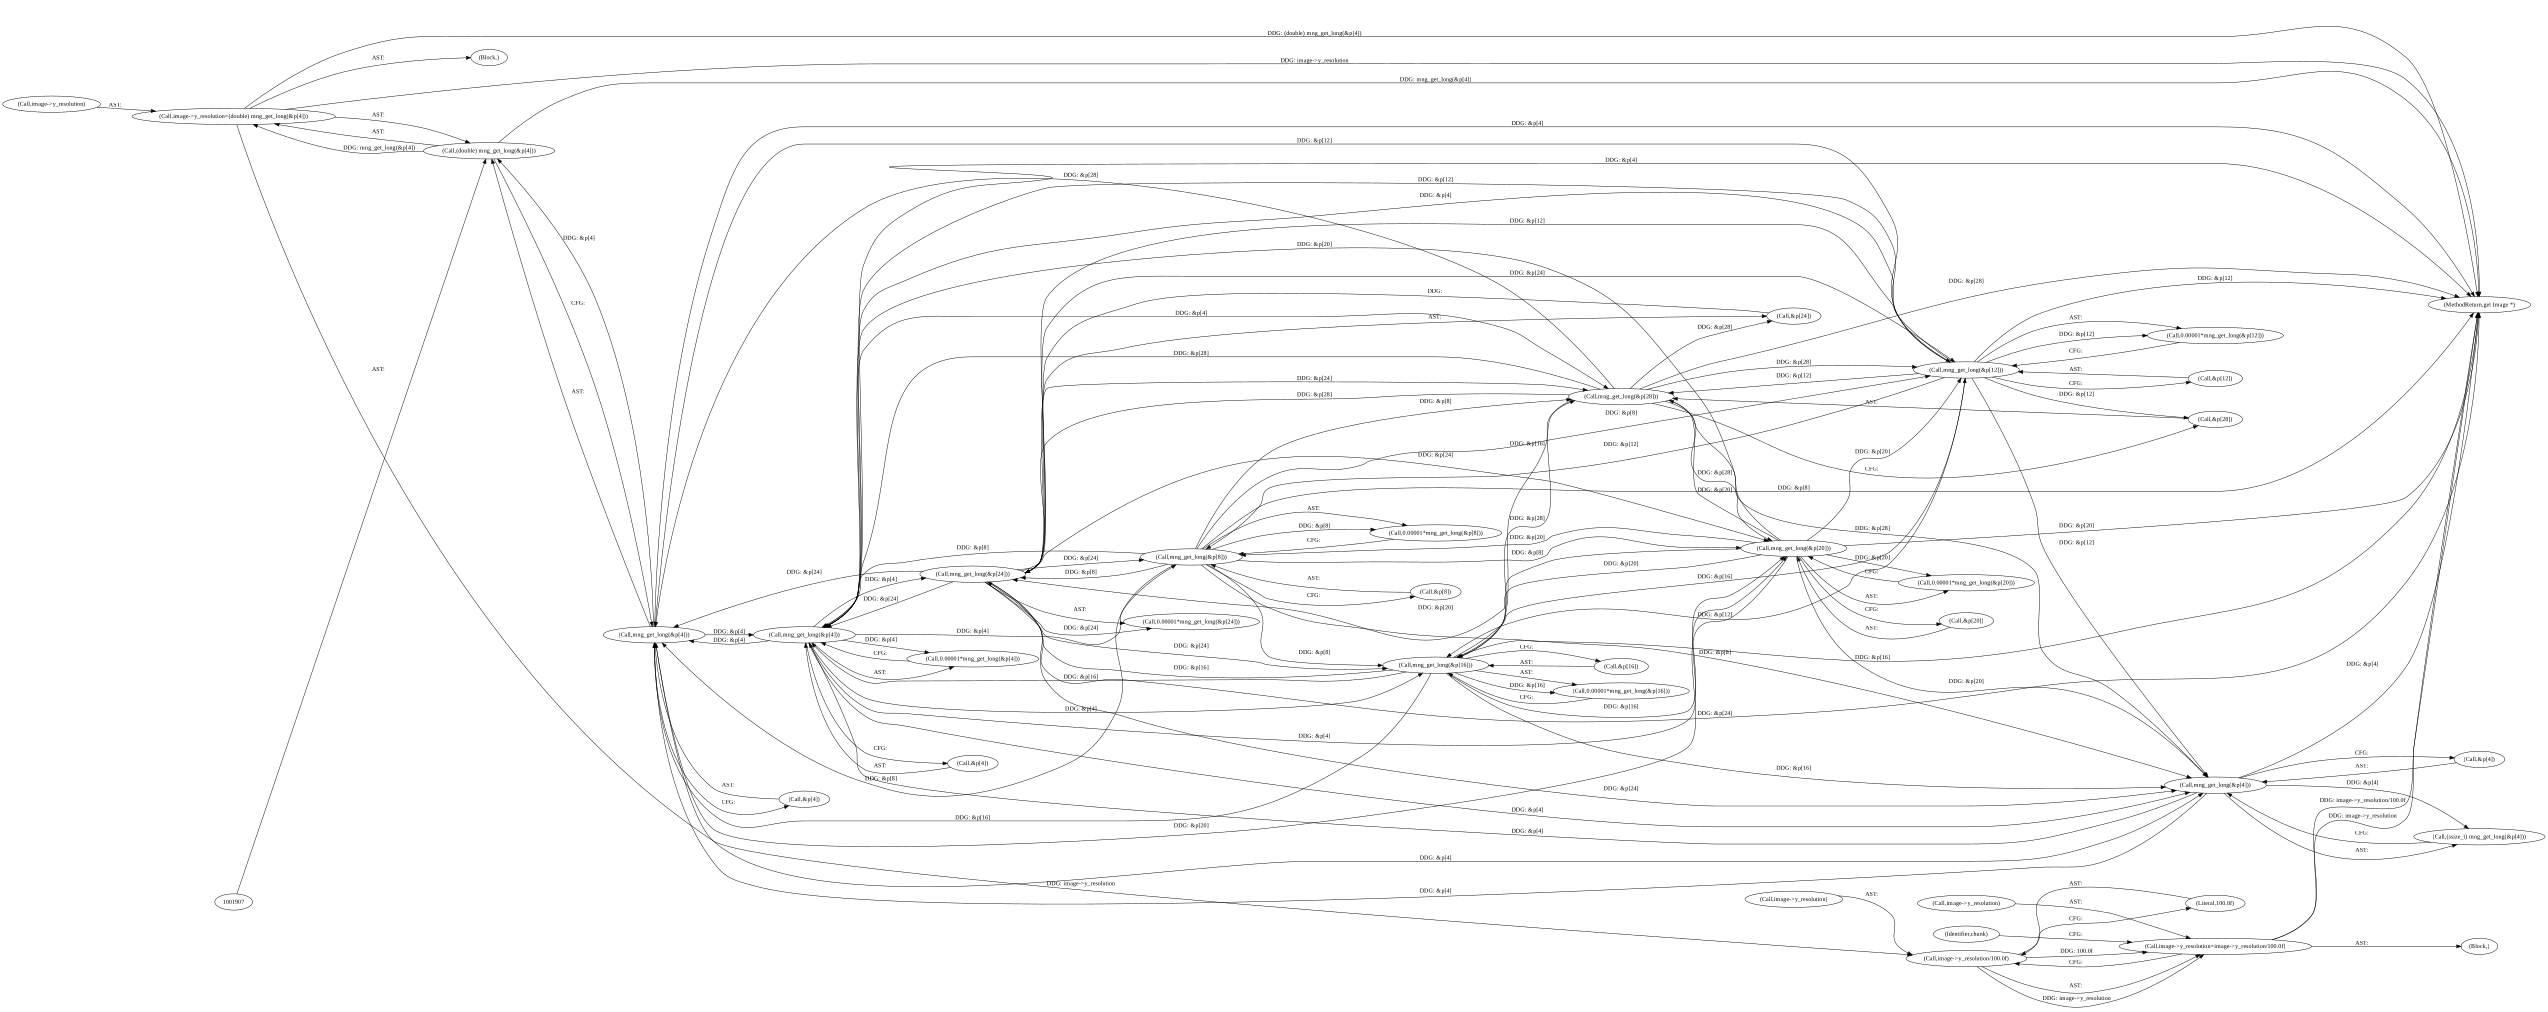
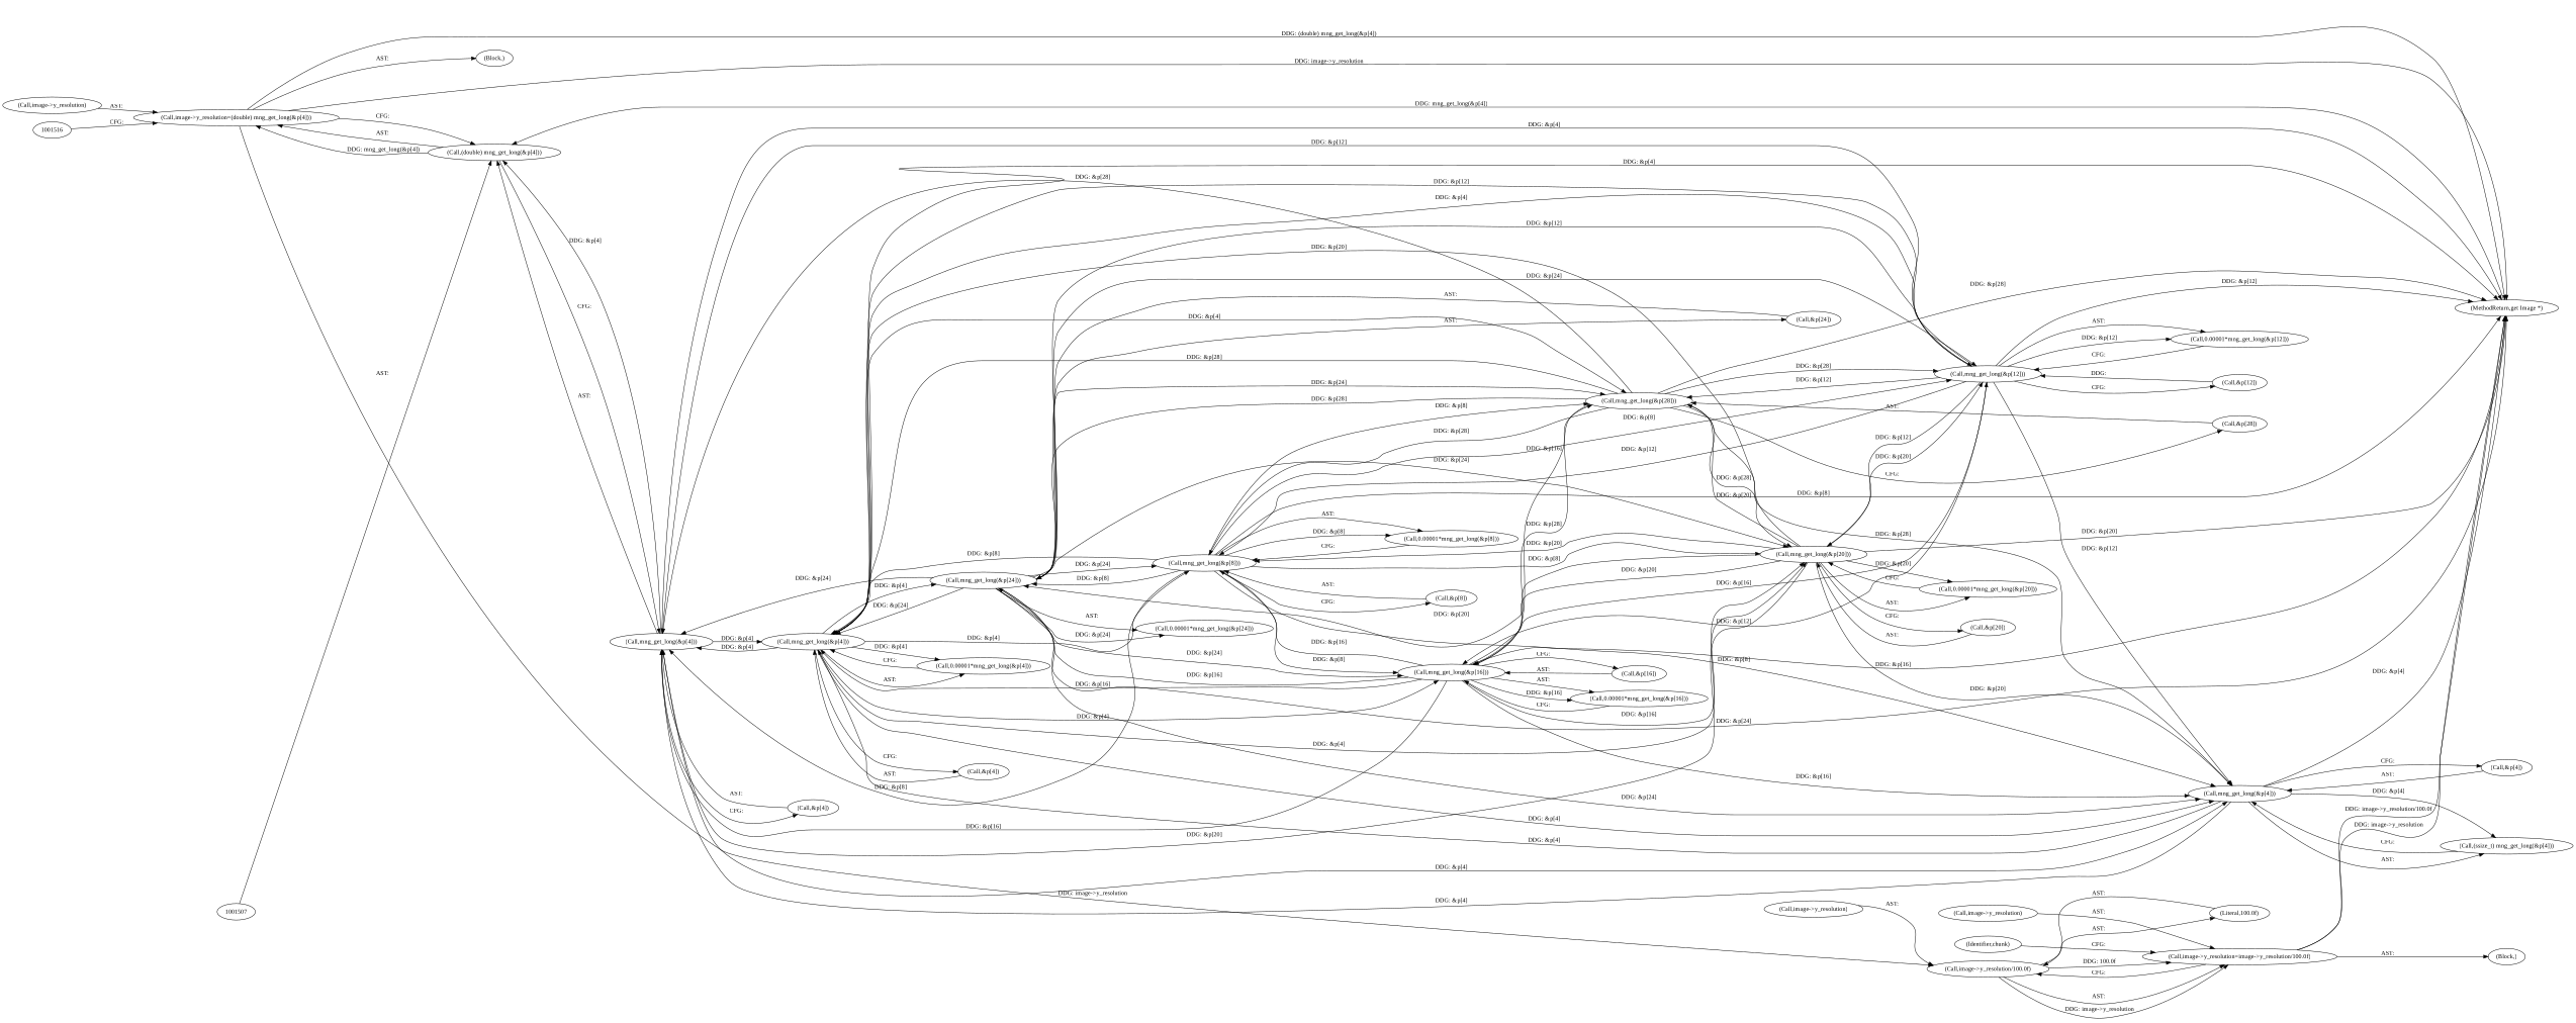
  digraph {
    fontname="Liberation Serif"
    rankdir=LR
    node [fontname="Liberation Serif"]
    edge [fontname="Liberation Serif"]
    n1 [label="(Call,image->y_resolution=(double) mng_get_long(&p[4]))"]
    n2 [label="(Call,(double) mng_get_long(&p[4]))"]
    n3 [label="(Call,image->y_resolution/100.0f)"]
    n4 [label="(MethodReturn,get Image *)"]
    n5 [label="(Block,)"]
    n6 [label="(Call,mng_get_long(&p[4]))"]
    n7 [label="(Call,image->y_resolution=image->y_resolution/100.0f)"]
    n8 [label="(Literal,100.0f)"]
    n9 [label="(Call,mng_get_long(&p[4]))"]
    n10 [label="(Call,mng_get_long(&p[4]))"]
    n11 [label="(Call,&p[4])"]
    n12 [label="(Call,mng_get_long(&p[24]))"]
    n13 [label="(Call,mng_get_long(&p[8]))"]
    n14 [label="(Call,mng_get_long(&p[12]))"]
    n15 [label="(Call,mng_get_long(&p[20]))"]
    n16 [label="(Call,mng_get_long(&p[28]))"]
    n17 [label="(Call,mng_get_long(&p[16]))"]
    n18 [label="(Call,0.00001*mng_get_long(&p[4]))"]
    n19 [label="(Call,&p[4])"]
    n20 [label="(Call,&p[4])"]
    n21 [label="(Call,(ssize_t) mng_get_long(&p[4]))"]
    n22 [label="(Call,0.00001*mng_get_long(&p[24]))"]
    n23 [label="(Call,&p[24])"]
    n24 [label="(Call,&p[8])"]
    n25 [label="(Call,0.00001*mng_get_long(&p[8]))"]
    n26 [label="(Call,&p[12])"]
    n27 [label="(Call,0.00001*mng_get_long(&p[12]))"]
    n28 [label="(Call,&p[20])"]
    n29 [label="(Call,0.00001*mng_get_long(&p[20]))"]
    n30 [label="(Call,&p[28])"]
    n31 [label="(Call,0.00001*mng_get_long(&p[16]))"]
    n32 [label="(Call,&p[16])"]
    n33 [label="(Block,)"]
    n34 [label="(Call,image->y_resolution)"]
    n35 [label="(Identifier,chunk)"]
    n36 [label="(Call,image->y_resolution)"]
    n37 [label="(Call,image->y_resolution)"]
-   1001507 [label=1001907]
-   n1 -> n2 [label="AST: "]
+   1001516
+   1001507
+   n1 -> n2 [label="CFG: "]
    n1 -> n3 [label="DDG: image->y_resolution"]
    n1 -> n4 [label="DDG: (double) mng_get_long(&p[4])"]
    n1 -> n4 [label="DDG: image->y_resolution"]
    n1 -> n5 [label="AST: "]
    n2 -> n1 [label="AST: "]
    n2 -> n1 [label="DDG: mng_get_long(&p[4])"]
-   n2 -> n4 [label="DDG: mng_get_long(&p[4])"]
+   n4 -> n2 [label="DDG: mng_get_long(&p[4])"]
    n2 -> n6 [label="CFG: "]
    n3 -> n7 [label="AST: "]
    n3 -> n7 [label="DDG: image->y_resolution"]
    n3 -> n7 [label="DDG: 100.0f"]
-   n3 -> n8 [label="CFG: "]
+   n3 -> n8 [label="AST: "]
    n6 -> n2 [label="AST: "]
    n6 -> n2 [label="DDG: &p[4]"]
    n6 -> n4 [label="DDG: &p[4]"]
    n6 -> n9 [label="DDG: &p[4]"]
    n6 -> n10 [label="DDG: &p[4]"]
    n6 -> n11 [label="CFG: "]
    n7 -> n3 [label="CFG: "]
    n7 -> n4 [label="DDG: image->y_resolution"]
    n7 -> n4 [label="DDG: image->y_resolution/100.0f"]
    n7 -> n33 [label="AST: "]
    n8 -> n3 [label="AST: "]
    n9 -> n4 [label="DDG: &p[4]"]
    n9 -> n6 [label="DDG: &p[4]"]
    n9 -> n10 [label="DDG: &p[4]"]
    n9 -> n12 [label="DDG: &p[4]"]
    n9 -> n13 [label="DDG: &p[4]"]
    n9 -> n14 [label="DDG: &p[4]"]
    n9 -> n15 [label="DDG: &p[4]"]
    n9 -> n16 [label="DDG: &p[4]"]
    n9 -> n17 [label="DDG: &p[4]"]
    n9 -> n18 [label="AST: "]
    n9 -> n18 [label="DDG: &p[4]"]
    n9 -> n19 [label="CFG: "]
    n10 -> n4 [label="DDG: &p[4]"]
    n10 -> n6 [label="DDG: &p[4]"]
    n10 -> n9 [label="DDG: &p[4]"]
    n10 -> n20 [label="CFG: "]
    n10 -> n21 [label="AST: "]
    n10 -> n21 [label="DDG: &p[4]"]
    n11 -> n6 [label="AST: "]
    n12 -> n4 [label="DDG: &p[24]"]
    n12 -> n6 [label="DDG: &p[24]"]
    n12 -> n9 [label="DDG: &p[24]"]
    n12 -> n10 [label="DDG: &p[24]"]
    n12 -> n13 [label="DDG: &p[24]"]
    n12 -> n14 [label="DDG: &p[24]"]
    n12 -> n15 [label="DDG: &p[24]"]
    n12 -> n16 [label="DDG: &p[24]"]
    n12 -> n17 [label="DDG: &p[24]"]
    n12 -> n22 [label="AST: "]
    n12 -> n22 [label="DDG: &p[24]"]
    n12 -> n23 [label="AST: "]
    n13 -> n4 [label="DDG: &p[8]"]
    n13 -> n6 [label="DDG: &p[8]"]
    n13 -> n9 [label="DDG: &p[8]"]
    n13 -> n10 [label="DDG: &p[8]"]
    n13 -> n12 [label="DDG: &p[8]"]
    n13 -> n14 [label="DDG: &p[8]"]
    n13 -> n15 [label="DDG: &p[8]"]
    n13 -> n16 [label="DDG: &p[8]"]
    n13 -> n17 [label="DDG: &p[8]"]
    n13 -> n24 [label="CFG: "]
    n13 -> n25 [label="AST: "]
    n13 -> n25 [label="DDG: &p[8]"]
    n14 -> n4 [label="DDG: &p[12]"]
    n14 -> n6 [label="DDG: &p[12]"]
    n14 -> n9 [label="DDG: &p[12]"]
    n14 -> n10 [label="DDG: &p[12]"]
    n14 -> n12 [label="DDG: &p[12]"]
    n14 -> n13 [label="DDG: &p[12]"]
-   n14 -> n30 [label="DDG: &p[12]"]
+   n14 -> n15 [label="DDG: &p[12]"]
    n14 -> n16 [label="DDG: &p[12]"]
    n14 -> n17 [label="DDG: &p[12]"]
    n14 -> n26 [label="CFG: "]
    n14 -> n27 [label="AST: "]
    n14 -> n27 [label="DDG: &p[12]"]
    n15 -> n4 [label="DDG: &p[20]"]
    n15 -> n6 [label="DDG: &p[20]"]
    n15 -> n9 [label="DDG: &p[20]"]
    n15 -> n10 [label="DDG: &p[20]"]
    n15 -> n12 [label="DDG: &p[20]"]
    n15 -> n13 [label="DDG: &p[20]"]
    n15 -> n14 [label="DDG: &p[20]"]
    n15 -> n16 [label="DDG: &p[20]"]
    n15 -> n17 [label="DDG: &p[20]"]
    n15 -> n28 [label="CFG: "]
    n15 -> n29 [label="AST: "]
    n15 -> n29 [label="DDG: &p[20]"]
    n16 -> n4 [label="DDG: &p[28]"]
    n16 -> n6 [label="DDG: &p[28]"]
    n16 -> n9 [label="DDG: &p[28]"]
    n16 -> n10 [label="DDG: &p[28]"]
    n16 -> n12 [label="DDG: &p[28]"]
-   n16 -> n23 [label="DDG: &p[28]"]
+   n16 -> n13 [label="DDG: &p[28]"]
    n16 -> n14 [label="DDG: &p[28]"]
    n16 -> n15 [label="DDG: &p[28]"]
    n16 -> n17 [label="DDG: &p[28]"]
    n16 -> n30 [label="CFG: "]
    n17 -> n4 [label="DDG: &p[16]"]
    n17 -> n6 [label="DDG: &p[16]"]
    n17 -> n9 [label="DDG: &p[16]"]
    n17 -> n10 [label="DDG: &p[16]"]
    n17 -> n12 [label="DDG: &p[16]"]
+   n17 -> n13 [label="DDG: &p[16]"]
    n17 -> n14 [label="DDG: &p[16]"]
    n17 -> n15 [label="DDG: &p[16]"]
    n17 -> n16 [label="DDG: &p[16]"]
    n17 -> n31 [label="AST: "]
    n17 -> n31 [label="DDG: &p[16]"]
    n17 -> n32 [label="CFG: "]
    n18 -> n9 [label="CFG: "]
    n19 -> n9 [label="AST: "]
    n20 -> n10 [label="AST: "]
    n21 -> n10 [label="CFG: "]
-   n23 -> n12 [label="DDG: "]
+   n23 -> n12 [label="AST: "]
    n24 -> n13 [label="AST: "]
    n25 -> n13 [label="CFG: "]
-   n26 -> n14 [label="AST: "]
+   n26 -> n14 [label="DDG: "]
    n27 -> n14 [label="CFG: "]
    n28 -> n15 [label="AST: "]
    n29 -> n15 [label="CFG: "]
    n30 -> n16 [label="AST: "]
    n31 -> n17 [label="CFG: "]
    n32 -> n17 [label="AST: "]
    n34 -> n7 [label="AST: "]
    n35 -> n7 [label="CFG: "]
    n36 -> n3 [label="AST: "]
    n37 -> n1 [label="AST: "]
+   1001516 -> n1 [label="CFG: "]
    1001507 -> n2 [label="AST: "]
  }
